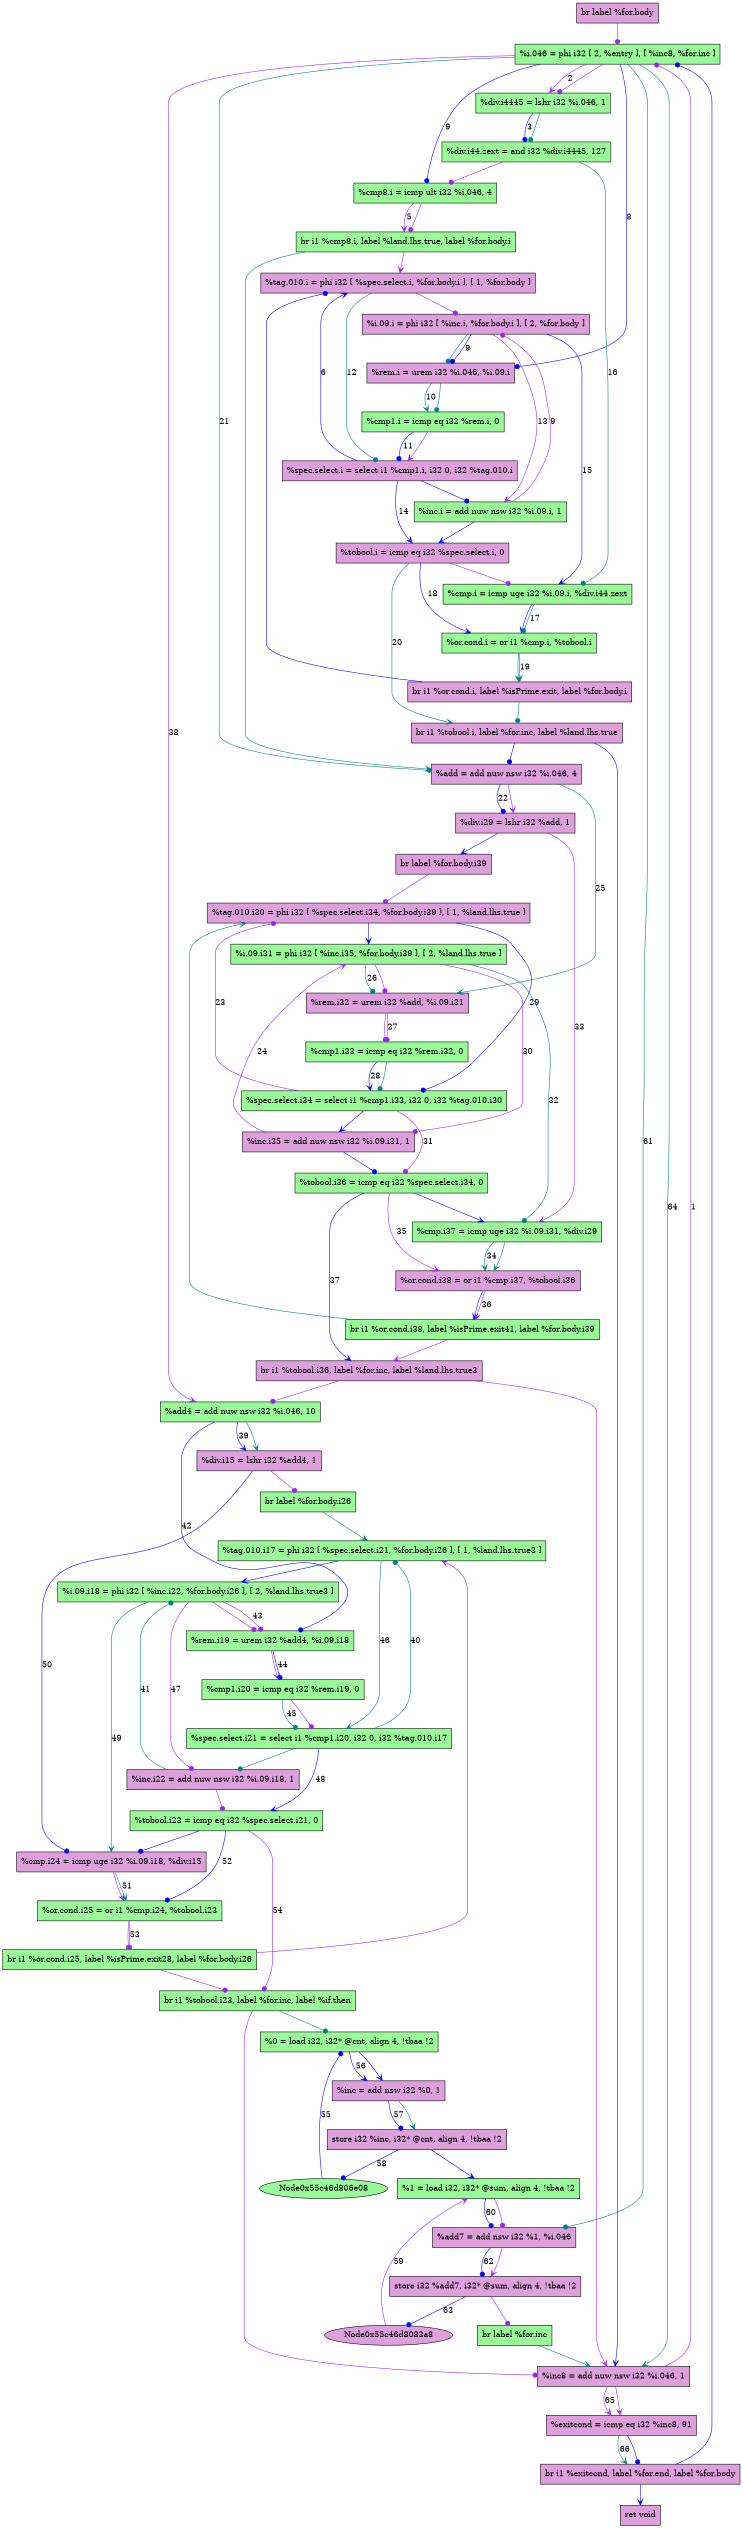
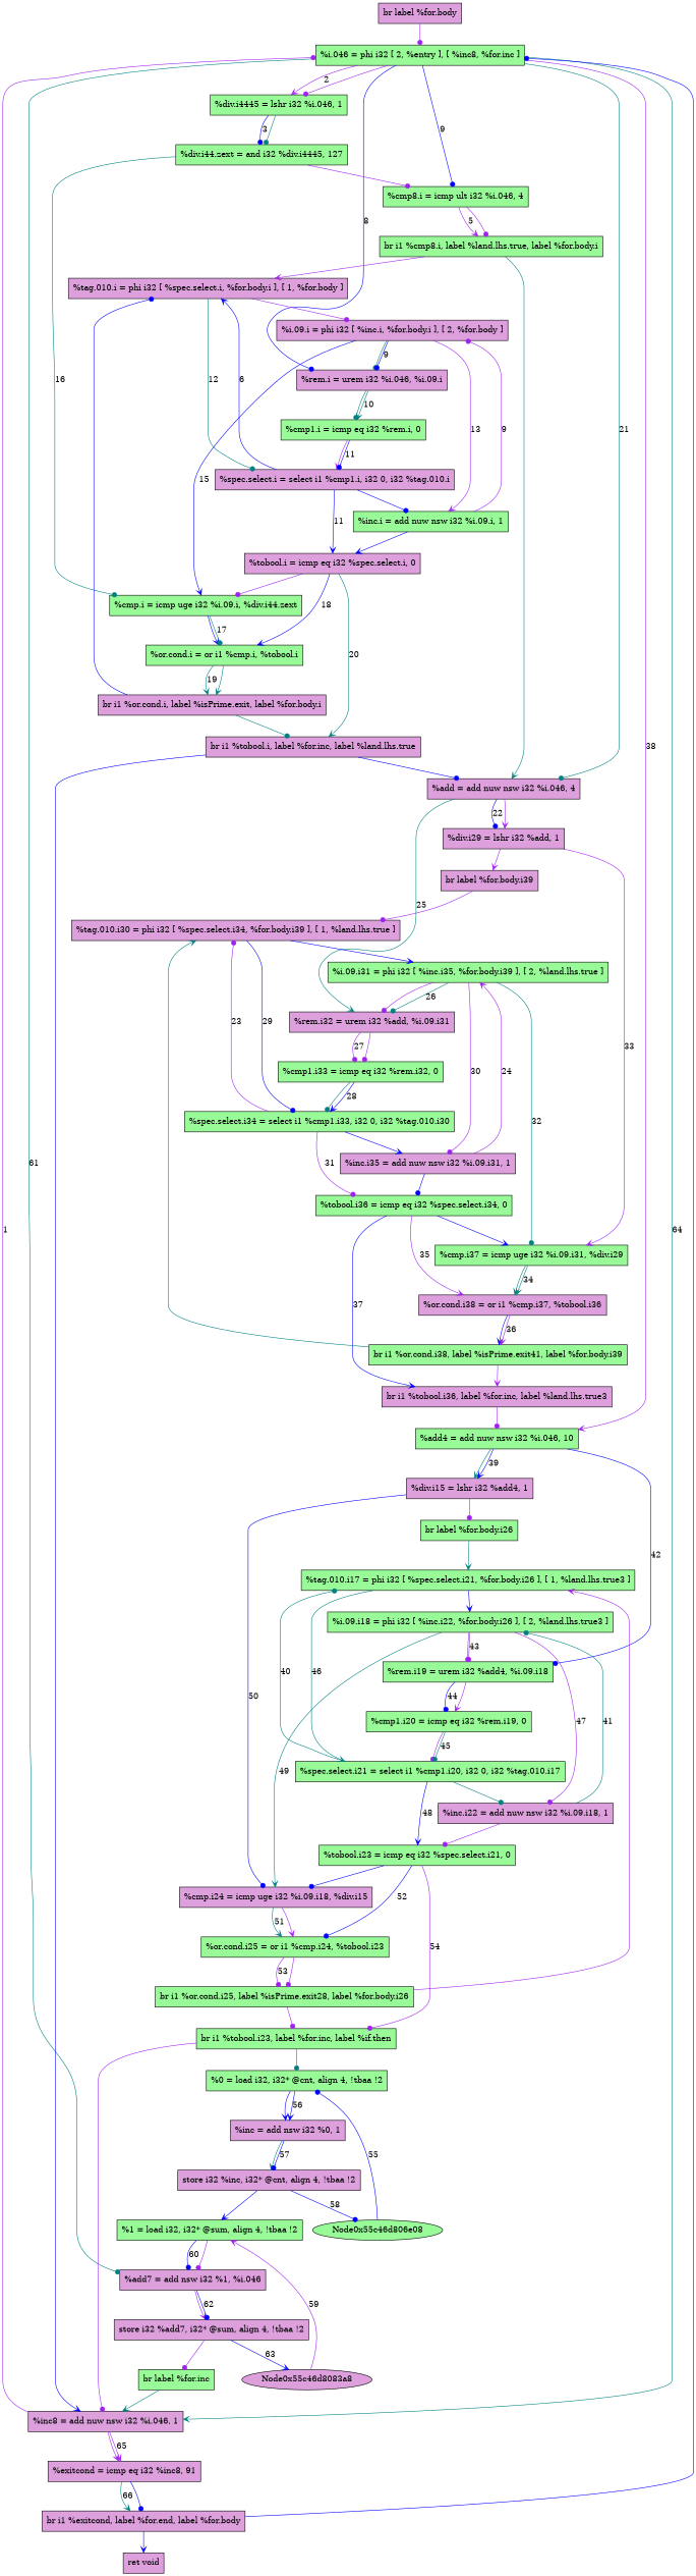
  digraph {
    node [fillcolor=palegreen shape=record style=filled]
    edge [arrowhead=dot color=purple]
    n1 [fillcolor=plum label="  br label %for.body"]
    n2 [label="  %i.046 = phi i32 [ 2, %entry ], [ %inc8, %for.inc ]"]
    n3 [label="  %div.i4445 = lshr i32 %i.046, 1"]
    n4 [label="  %cmp8.i = icmp ult i32 %i.046, 4"]
    n5 [fillcolor=plum label="  %rem.i = urem i32 %i.046, %i.09.i"]
    n6 [fillcolor=plum label="  %add = add nuw nsw i32 %i.046, 4"]
    n7 [label="  %add4 = add nuw nsw i32 %i.046, 10"]
    n8 [fillcolor=plum label="  %add7 = add nsw i32 %1, %i.046"]
    n9 [fillcolor=plum label="  %inc8 = add nuw nsw i32 %i.046, 1"]
    n10 [label="  %div.i44.zext = and i32 %div.i4445, 127"]
    n11 [label="  br i1 %cmp8.i, label %land.lhs.true, label %for.body.i"]
    n12 [label="  %cmp1.i = icmp eq i32 %rem.i, 0"]
    n13 [fillcolor=plum label="  %div.i29 = lshr i32 %add, 1"]
    n14 [fillcolor=plum label="  %rem.i32 = urem i32 %add, %i.09.i31"]
    n15 [fillcolor=plum label="  %div.i15 = lshr i32 %add4, 1"]
    n16 [label="  %rem.i19 = urem i32 %add4, %i.09.i18"]
    n17 [fillcolor=plum label="  store i32 %add7, i32* @sum, align 4, !tbaa !2"]
    n18 [fillcolor=plum label="  %exitcond = icmp eq i32 %inc8, 91"]
    n19 [label="  %cmp.i = icmp uge i32 %i.09.i, %div.i44.zext"]
    n20 [label="  %or.cond.i = or i1 %cmp.i, %tobool.i"]
    n21 [fillcolor=plum label="  %tag.010.i = phi i32 [ %spec.select.i, %for.body.i ], [ 1, %for.body ]"]
    n22 [fillcolor=plum label="  %i.09.i = phi i32 [ %inc.i, %for.body.i ], [ 2, %for.body ]"]
    n23 [fillcolor=plum label="  %spec.select.i = select i1 %cmp1.i, i32 0, i32 %tag.010.i"]
    n24 [label="  %inc.i = add nuw nsw i32 %i.09.i, 1"]
    n25 [fillcolor=plum label="  %tobool.i = icmp eq i32 %spec.select.i, 0"]
    n26 [fillcolor=plum label="  br i1 %tobool.i, label %for.inc, label %land.lhs.true"]
    n27 [fillcolor=plum label="  br i1 %or.cond.i, label %isPrime.exit, label %for.body.i"]
    n28 [fillcolor=plum label="  br label %for.body.i39"]
    n29 [label="  %cmp.i37 = icmp uge i32 %i.09.i31, %div.i29"]
    n30 [label="  %cmp1.i33 = icmp eq i32 %rem.i32, 0"]
    n31 [fillcolor=plum label="  %tag.010.i30 = phi i32 [ %spec.select.i34, %for.body.i39 ], [ 1, %land.lhs.true ]"]
    n32 [fillcolor=plum label="  %or.cond.i38 = or i1 %cmp.i37, %tobool.i36"]
    n33 [label="  %i.09.i31 = phi i32 [ %inc.i35, %for.body.i39 ], [ 2, %land.lhs.true ]"]
    n34 [label="  %spec.select.i34 = select i1 %cmp1.i33, i32 0, i32 %tag.010.i30"]
    n35 [fillcolor=plum label="  %inc.i35 = add nuw nsw i32 %i.09.i31, 1"]
    n36 [label="  %tobool.i36 = icmp eq i32 %spec.select.i34, 0"]
    n37 [fillcolor=plum label="  br i1 %tobool.i36, label %for.inc, label %land.lhs.true3"]
    n38 [label="  br i1 %or.cond.i38, label %isPrime.exit41, label %for.body.i39"]
    n39 [label="  br label %for.body.i26"]
    n40 [fillcolor=plum label="  %cmp.i24 = icmp uge i32 %i.09.i18, %div.i15"]
    n41 [label="  %cmp1.i20 = icmp eq i32 %rem.i19, 0"]
    n42 [label="  %tag.010.i17 = phi i32 [ %spec.select.i21, %for.body.i26 ], [ 1, %land.lhs.true3 ]"]
    n43 [label="  %or.cond.i25 = or i1 %cmp.i24, %tobool.i23"]
    n44 [label="  %i.09.i18 = phi i32 [ %inc.i22, %for.body.i26 ], [ 2, %land.lhs.true3 ]"]
    n45 [label="  %spec.select.i21 = select i1 %cmp1.i20, i32 0, i32 %tag.010.i17"]
    n46 [fillcolor=plum label="  %inc.i22 = add nuw nsw i32 %i.09.i18, 1"]
    n47 [label="  %tobool.i23 = icmp eq i32 %spec.select.i21, 0"]
    n48 [label="  br i1 %tobool.i23, label %for.inc, label %if.then"]
    n49 [label="  br i1 %or.cond.i25, label %isPrime.exit28, label %for.body.i26"]
    n50 [label="  %0 = load i32, i32* @cnt, align 4, !tbaa !2"]
    n51 [fillcolor=plum label="  %inc = add nsw i32 %0, 1"]
    n52 [fillcolor=plum label="  store i32 %inc, i32* @cnt, align 4, !tbaa !2"]
    n53 [label="  %1 = load i32, i32* @sum, align 4, !tbaa !2"]
    Node0x55c46d806e08 [shape=""]
    n55 [label="  br label %for.inc"]
    Node0x55c46d8083a8 [fillcolor=plum shape=""]
    n57 [fillcolor=plum label="  br i1 %exitcond, label %for.end, label %for.body"]
    n58 [fillcolor=plum label="  ret void"]
    n1 -> n2
    n2 -> n3
    n2 -> n3 [arrowhead=vee label=2]
    n2 -> n4 [color=blue label=9]
    n2 -> n5 [color=blue label=8]
    n2 -> n6 [color=teal label=21]
    n2 -> n7 [arrowhead=vee label=38]
    n2 -> n8 [color=teal label=61]
    n2 -> n9 [arrowhead=vee color=teal label=64]
    n3 -> n10 [color=teal]
    n3 -> n10 [color=blue label=3]
    n4 -> n11
    n4 -> n11 [arrowhead=vee label=5]
    n5 -> n12 [color=teal]
    n5 -> n12 [arrowhead=vee color=teal label=10]
    n6 -> n13 [arrowhead=vee]
    n6 -> n13 [color=blue label=22]
    n6 -> n14 [arrowhead=vee color=teal label=25]
    n7 -> n15 [arrowhead=vee color=teal]
    n7 -> n15 [arrowhead=vee color=blue label=39]
    n7 -> n16 [color=blue label=42]
    n8 -> n17 [arrowhead=vee]
    n8 -> n17 [color=blue label=62]
    n9 -> n2 [label=1]
    n9 -> n18 [arrowhead=vee]
    n9 -> n18 [arrowhead=vee label=65]
    n10 -> n4
    n10 -> n19 [color=teal label=16]
    n11 -> n6 [arrowhead=vee color=teal]
    n11 -> n21 [arrowhead=vee]
    n12 -> n23 [arrowhead=vee]
    n12 -> n23 [color=blue label=11]
-   n13 -> n28 [arrowhead=vee color=blue]
+   n13 -> n28 [arrowhead=vee]
    n13 -> n29 [arrowhead=vee label=33]
    n14 -> n30
    n14 -> n30 [label=27]
    n15 -> n39
    n15 -> n40 [color=blue label=50]
    n16 -> n41 [arrowhead=vee]
    n16 -> n41 [color=blue label=44]
    n17 -> n55
-   n17 -> Node0x55c46d8083a8 [color=blue label=63]
+   n17 -> Node0x55c46d8083a8 [arrowhead=vee color=blue label=63]
    n18 -> n57 [color=blue]
    n18 -> n57 [arrowhead=vee color=teal label=66]
    n19 -> n20 [arrowhead=vee color=blue]
    n19 -> n20 [color=teal label=17]
    n20 -> n27 [arrowhead=vee color=teal]
    n20 -> n27 [arrowhead=vee color=teal label=19]
    n21 -> n22
    n21 -> n23 [color=teal label=12]
    n22 -> n5 [color=teal]
    n22 -> n5 [color=blue label=9]
    n22 -> n19 [arrowhead=vee color=blue label=15]
    n22 -> n24 [arrowhead=vee label=13]
    n23 -> n21 [arrowhead=vee color=blue label=6]
    n23 -> n24 [color=blue]
-   n23 -> n25 [arrowhead=vee color=blue label=14]
+   n23 -> n25 [arrowhead=vee color=blue label=11]
    n24 -> n22 [label=9]
    n24 -> n25 [arrowhead=vee color=blue]
    n25 -> n19
    n25 -> n20 [arrowhead=vee color=blue label=18]
    n25 -> n26 [arrowhead=vee color=teal label=20]
    n26 -> n6 [color=blue]
    n26 -> n9 [arrowhead=vee color=blue]
    n27 -> n21 [color=blue]
    n27 -> n26 [color=teal]
    n28 -> n31
    n29 -> n32 [arrowhead=vee color=teal]
    n29 -> n32 [arrowhead=vee color=teal label=34]
    n30 -> n34 [color=teal]
    n30 -> n34 [arrowhead=vee color=blue label=28]
    n31 -> n33 [arrowhead=vee color=blue]
    n31 -> n34 [color=blue label=29]
    n32 -> n38 [arrowhead=vee color=blue]
    n32 -> n38 [arrowhead=vee label=36]
    n33 -> n14
    n33 -> n14 [color=teal label=26]
    n33 -> n29 [color=teal label=32]
    n33 -> n35 [label=30]
    n34 -> n31 [label=23]
    n34 -> n35 [arrowhead=vee color=blue]
    n34 -> n36 [label=31]
    n35 -> n33 [arrowhead=vee label=24]
    n35 -> n36 [color=blue]
    n36 -> n29 [arrowhead=vee color=blue]
    n36 -> n32 [arrowhead=vee label=35]
    n36 -> n37 [arrowhead=vee color=blue label=37]
    n37 -> n7
-   n37 -> n9 [arrowhead=vee]
    n38 -> n31 [arrowhead=vee color=teal]
    n38 -> n37 [arrowhead=vee]
    n39 -> n42 [arrowhead=vee color=teal]
    n40 -> n43 [arrowhead=vee]
    n40 -> n43 [arrowhead=vee color=teal label=51]
    n41 -> n45
    n41 -> n45 [color=teal label=45]
    n42 -> n44 [arrowhead=vee color=blue]
    n42 -> n45 [arrowhead=vee color=teal label=46]
    n43 -> n49
    n43 -> n49 [label=53]
    n44 -> n16
    n44 -> n16 [label=43]
    n44 -> n40 [arrowhead=vee color=teal label=49]
    n44 -> n46 [label=47]
    n45 -> n42 [color=teal label=40]
    n45 -> n46 [color=teal]
    n45 -> n47 [arrowhead=vee color=blue label=48]
    n46 -> n44 [color=teal label=41]
    n46 -> n47
    n47 -> n40 [color=blue]
    n47 -> n43 [color=blue label=52]
    n47 -> n48 [label=54]
    n48 -> n9
    n48 -> n50 [color=teal]
    n49 -> n42 [arrowhead=vee]
    n49 -> n48
    n50 -> n51 [arrowhead=vee color=blue]
    n50 -> n51 [arrowhead=vee color=blue label=56]
    n51 -> n52 [arrowhead=vee color=teal]
    n51 -> n52 [color=blue label=57]
    n52 -> n53 [arrowhead=vee color=blue]
    n52 -> Node0x55c46d806e08 [color=blue label=58]
    n53 -> n8
    n53 -> n8 [color=blue label=60]
    Node0x55c46d806e08 -> n50 [color=blue label=55]
    n55 -> n9 [arrowhead=vee color=teal]
    Node0x55c46d8083a8 -> n53 [arrowhead=vee label=59]
    n57 -> n2 [color=blue]
    n57 -> n58 [arrowhead=vee color=blue]
  }
